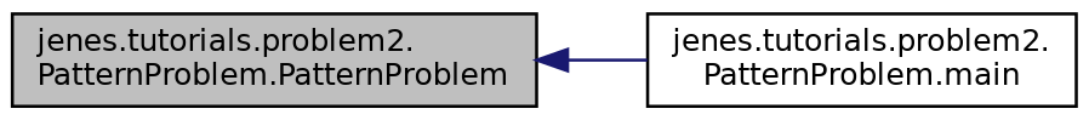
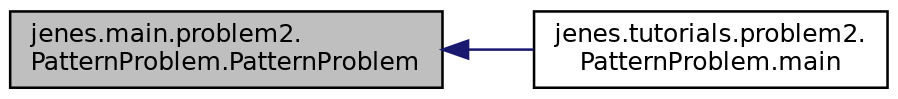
  digraph {
    rankdir=LR
    node [color=black fontname=Helvetica fontsize=10 shape=record style=filled]
-   n1 [fillcolor=grey75 fontcolor=black height=0.2 label="jenes.tutorials.problem2.\lPatternProblem.PatternProblem" width=0.4]
+   n1 [fillcolor=grey75 fontcolor=black height=0.2 label="jenes.main.problem2.\lPatternProblem.PatternProblem" width=0.4]
    n2 [fillcolor=white height=0.2 label="jenes.tutorials.problem2.\lPatternProblem.main" width=0.4]
    n1 -> n2 [color=midnightblue dir=back fontname=Helvetica fontsize=10 labelfontname=Helvetica labelfontsize=10 style=solid]
  }
